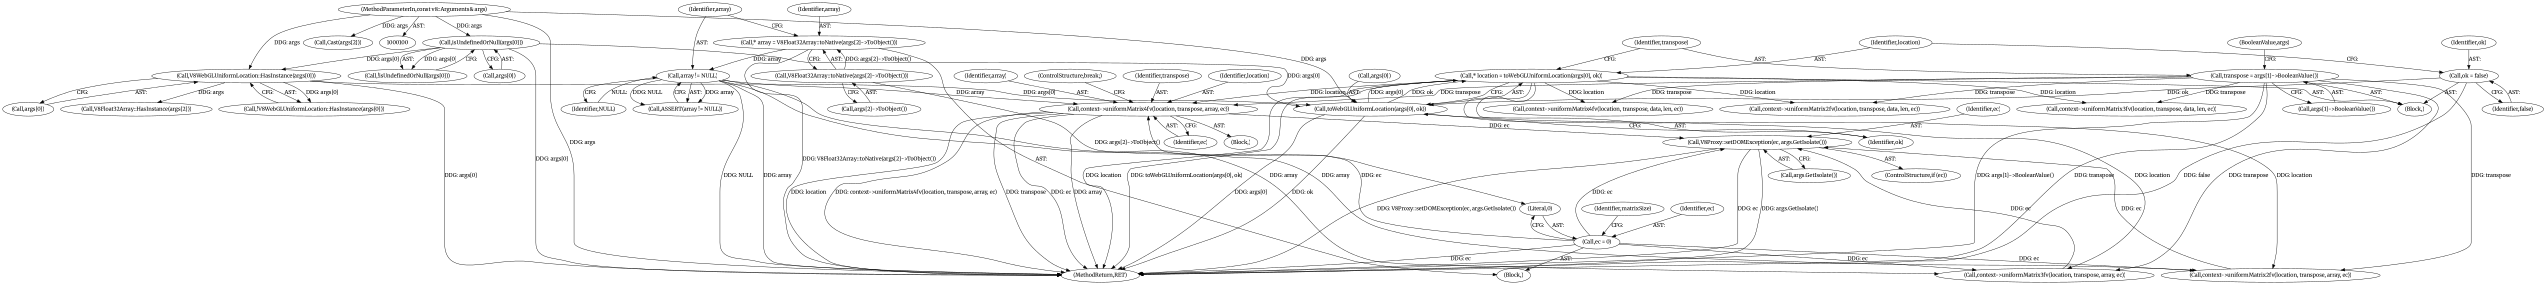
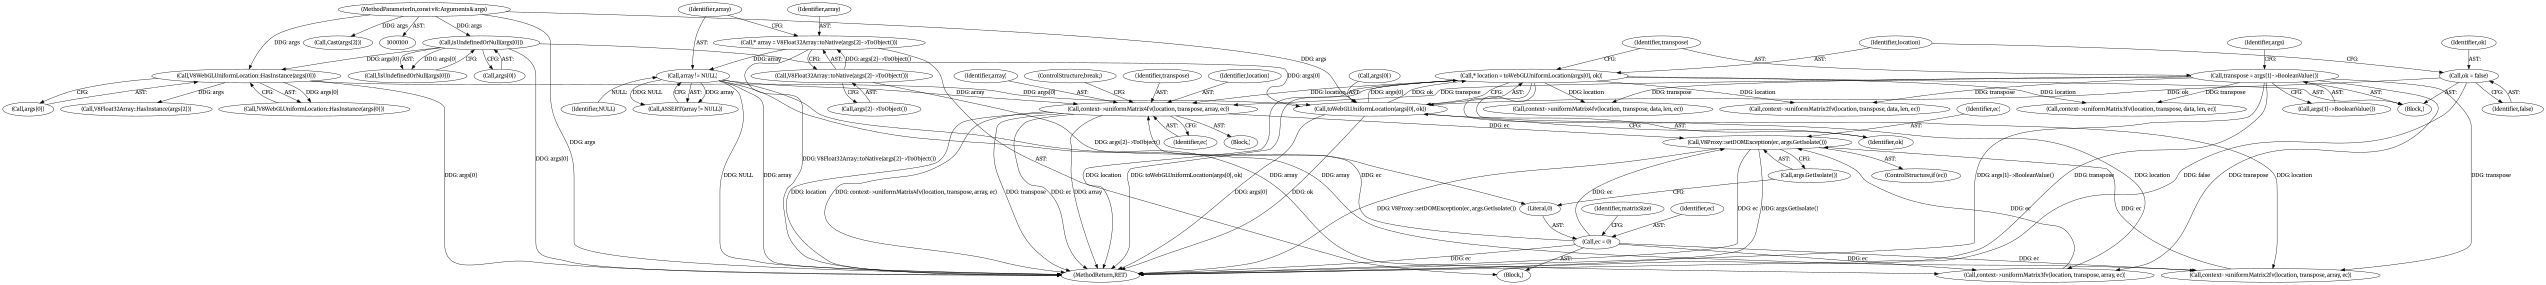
  digraph {
    fontname=Merriweather
    node [fontname=Merriweather]
    edge [fontname=Merriweather]
    n1 [label="(Call,context->uniformMatrix4fv(location, transpose, array, ec))"]
    n2 [label="(Call,V8Proxy::setDOMException(ec, args.GetIsolate()))"]
    n3 [label="(Identifier,ec)"]
    n4 [label="(Block,)"]
    n5 [label="(MethodReturn,RET)"]
    n6 [label="(ControlStructure,if (ec))"]
    n7 [label="(Call,args.GetIsolate())"]
    n8 [label="(Call,* location = toWebGLUniformLocation(args[0], ok))"]
    n9 [label="(Call,toWebGLUniformLocation(args[0], ok))"]
    n10 [label="(Call,context->uniformMatrix3fv(location, transpose, array, ec))"]
    n11 [label="(Call,context->uniformMatrix3fv(location, transpose, data, len, ec))"]
    n12 [label="(Call,context->uniformMatrix2fv(location, transpose, array, ec))"]
    n13 [label="(Call,context->uniformMatrix4fv(location, transpose, data, len, ec))"]
    n14 [label="(Call,context->uniformMatrix2fv(location, transpose, data, len, ec))"]
    n15 [label="(Block,)"]
    n16 [label="(Identifier,ok)"]
    n17 [label="(Call,V8WebGLUniformLocation::HasInstance(args[0]))"]
    n18 [label="(Call,!V8WebGLUniformLocation::HasInstance(args[0]))"]
    n19 [label="(Call,args[0])"]
    n20 [label="(Call,V8Float32Array::HasInstance(args[2]))"]
    n21 [label="(Call,isUndefinedOrNull(args[0]))"]
    n22 [label="(Call,args[0])"]
    n23 [label="(Call,!isUndefinedOrNull(args[0]))"]
    n24 [label="(MethodParameterIn,const v8::Arguments& args)"]
    n25 [label="(Call,Cast(args[2]))"]
    1000100
    n27 [label="(Call,ok = false)"]
    n28 [label="(Identifier,false)"]
    n29 [label="(Call,transpose = args[1]->BooleanValue())"]
    n30 [label="(Call,args[1]->BooleanValue())"]
    n31 [label="(Call,array != NULL)"]
    n32 [label="(Call,ASSERT(array != NULL))"]
    n33 [label="(Identifier,NULL)"]
    n34 [label="(Call,* array = V8Float32Array::toNative(args[2]->ToObject()))"]
    n35 [label="(Call,V8Float32Array::toNative(args[2]->ToObject()))"]
    n36 [label="(Block,)"]
    n37 [label="(Call,args[2]->ToObject())"]
    n38 [label="(Literal,0)"]
    n39 [label="(Call,ec = 0)"]
    n40 [label="(Identifier,location)"]
    n41 [label="(Identifier,ok)"]
    n42 [label="(Call,args[0])"]
    n43 [label="(ControlStructure,break;)"]
    n44 [label="(Identifier,transpose)"]
    n45 [label="(Identifier,location)"]
    n46 [label="(Identifier,transpose)"]
    n47 [label="(Identifier,array)"]
    n48 [label="(Identifier,matrixSize)"]
    n49 [label="(Identifier,array)"]
    n50 [label="(Identifier,ec)"]
-   n51 [label="(BooleanValue,args)"]
+   n51 [label="(Identifier,args)"]
    n52 [label="(Identifier,array)"]
    n53 [label="(Identifier,ec)"]
    n1 -> n2 [label="DDG: ec"]
    n1 -> n3 [label="CFG: "]
    n1 -> n4 [label="AST: "]
    n1 -> n5 [label="DDG: location"]
    n1 -> n5 [label="DDG: context->uniformMatrix4fv(location, transpose, array, ec)"]
    n1 -> n5 [label="DDG: transpose"]
    n1 -> n5 [label="DDG: ec"]
    n1 -> n5 [label="DDG: array"]
    n2 -> n5 [label="DDG: V8Proxy::setDOMException(ec, args.GetIsolate())"]
    n2 -> n5 [label="DDG: ec"]
    n2 -> n5 [label="DDG: args.GetIsolate()"]
    n2 -> n6 [label="AST: "]
    n2 -> n7 [label="CFG: "]
    n3 -> n1 [label="AST: "]
    n7 -> n2 [label="AST: "]
    n8 -> n1 [label="DDG: location"]
    n8 -> n5 [label="DDG: location"]
    n8 -> n5 [label="DDG: toWebGLUniformLocation(args[0], ok)"]
    n8 -> n9 [label="CFG: "]
    n8 -> n10 [label="DDG: location"]
    n8 -> n11 [label="DDG: location"]
    n8 -> n12 [label="DDG: location"]
    n8 -> n13 [label="DDG: location"]
    n8 -> n14 [label="DDG: location"]
    n8 -> n15 [label="AST: "]
    n9 -> n5 [label="DDG: args[0]"]
    n9 -> n5 [label="DDG: ok"]
    n9 -> n8 [label="AST: "]
    n9 -> n8 [label="DDG: args[0]"]
    n9 -> n8 [label="DDG: ok"]
    n9 -> n16 [label="CFG: "]
    n10 -> n2 [label="DDG: ec"]
    n12 -> n2 [label="DDG: ec"]
    n16 -> n9 [label="AST: "]
    n17 -> n5 [label="DDG: args[0]"]
    n17 -> n9 [label="DDG: args[0]"]
    n17 -> n18 [label="AST: "]
    n17 -> n18 [label="DDG: args[0]"]
    n17 -> n19 [label="CFG: "]
    n17 -> n20 [label="DDG: args"]
    n18 -> n17 [label="CFG: "]
    n19 -> n17 [label="AST: "]
    n21 -> n5 [label="DDG: args[0]"]
    n21 -> n9 [label="DDG: args[0]"]
    n21 -> n17 [label="DDG: args[0]"]
    n21 -> n22 [label="CFG: "]
    n21 -> n23 [label="AST: "]
    n21 -> n23 [label="DDG: args[0]"]
    n22 -> n21 [label="AST: "]
    n23 -> n21 [label="CFG: "]
    n24 -> n5 [label="DDG: args"]
    n24 -> n9 [label="DDG: args"]
    n24 -> n17 [label="DDG: args"]
    n24 -> n21 [label="DDG: args"]
    n24 -> n25 [label="DDG: args"]
    n24 -> 1000100 [label="AST: "]
    n27 -> n5 [label="DDG: false"]
    n27 -> n9 [label="DDG: ok"]
    n27 -> n15 [label="AST: "]
    n27 -> n28 [label="CFG: "]
    n28 -> n27 [label="AST: "]
    n29 -> n1 [label="DDG: transpose"]
    n29 -> n5 [label="DDG: args[1]->BooleanValue()"]
    n29 -> n5 [label="DDG: transpose"]
    n29 -> n10 [label="DDG: transpose"]
    n29 -> n11 [label="DDG: transpose"]
    n29 -> n12 [label="DDG: transpose"]
    n29 -> n13 [label="DDG: transpose"]
    n29 -> n14 [label="DDG: transpose"]
    n29 -> n15 [label="AST: "]
    n29 -> n30 [label="CFG: "]
    n30 -> n29 [label="AST: "]
    n31 -> n1 [label="DDG: array"]
    n31 -> n5 [label="DDG: NULL"]
    n31 -> n5 [label="DDG: array"]
    n31 -> n10 [label="DDG: array"]
    n31 -> n12 [label="DDG: array"]
    n31 -> n32 [label="AST: "]
    n31 -> n32 [label="DDG: array"]
    n31 -> n32 [label="DDG: NULL"]
-   n31 -> n33 [label="CFG: "]
    n32 -> n31 [label="CFG: "]
    n33 -> n31 [label="NULL: "]
    n34 -> n5 [label="DDG: V8Float32Array::toNative(args[2]->ToObject())"]
    n34 -> n31 [label="DDG: array"]
    n34 -> n35 [label="CFG: "]
    n34 -> n36 [label="AST: "]
    n35 -> n34 [label="AST: "]
    n35 -> n34 [label="DDG: args[2]->ToObject()"]
    n35 -> n37 [label="CFG: "]
    n35 -> n38 [label="DDG: args[2]->ToObject()"]
    n37 -> n35 [label="AST: "]
    n38 -> n39 [label="AST: "]
    n39 -> n1 [label="DDG: ec"]
    n39 -> n2 [label="DDG: ec"]
    n39 -> n5 [label="DDG: ec"]
    n39 -> n10 [label="DDG: ec"]
    n39 -> n12 [label="DDG: ec"]
    n39 -> n36 [label="AST: "]
-   n39 -> n38 [label="CFG: "]
+   n7 -> n38 [label="CFG: "]
    n40 -> n8 [label="AST: "]
    n40 -> n27 [label="CFG: "]
    n41 -> n27 [label="AST: "]
    n42 -> n9 [label="AST: "]
    n43 -> n1 [label="CFG: "]
    n44 -> n1 [label="AST: "]
    n45 -> n1 [label="AST: "]
    n46 -> n8 [label="CFG: "]
    n46 -> n29 [label="AST: "]
    n47 -> n31 [label="AST: "]
    n47 -> n34 [label="CFG: "]
    n48 -> n39 [label="CFG: "]
    n49 -> n1 [label="AST: "]
    n50 -> n2 [label="AST: "]
    n51 -> n29 [label="CFG: "]
    n52 -> n34 [label="AST: "]
    n53 -> n39 [label="AST: "]
  }
